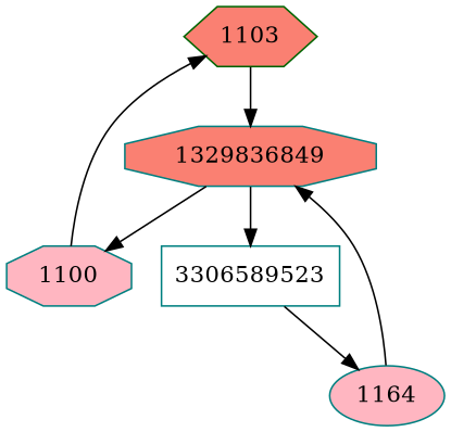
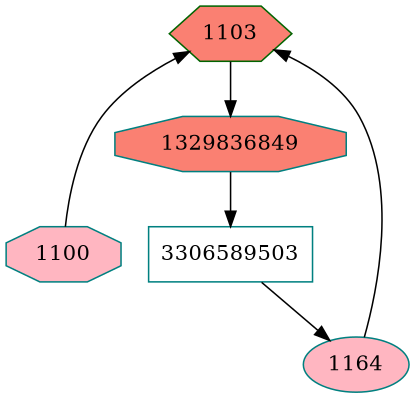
  strict digraph {
    node [color=teal fillcolor=salmon shape=octagon style=filled]
    1103 [color=darkgreen shape=hexagon]
    1329836849
    1100 [fillcolor=lightpink]
-   3306589523 [fillcolor=white shape=box]
+   3306589523 [fillcolor=white shape=box label=3306589503]
    n5 [fillcolor=lightpink label=1164 shape=ellipse]
    1103 -> 1329836849
-   1329836849 -> 1100
    1329836849 -> 3306589523
    1100 -> 1103
    3306589523 -> n5
-   n5 -> 1329836849
+   n5 -> 1103
  }
